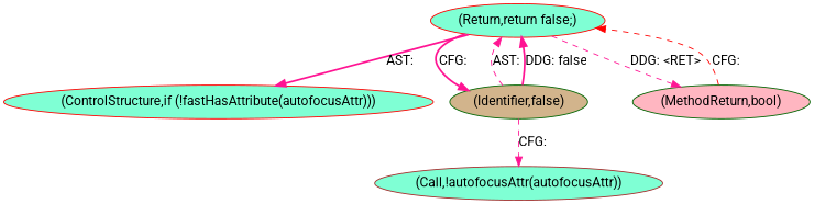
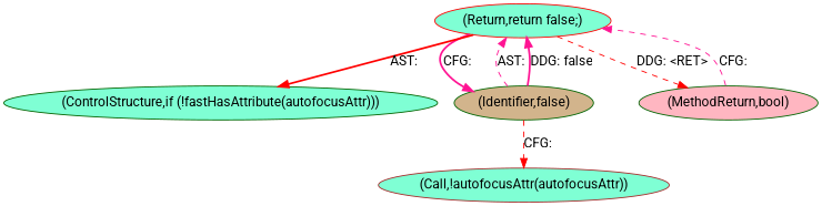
  digraph {
    fontname=Roboto
    node [color=red fillcolor=aquamarine fontname=Roboto style=filled]
    edge [color=deeppink fontname=Roboto style=dashed]
    n1 [label="(Return,return false;)"]
    n2 [color=darkgreen fillcolor=tan label="(Identifier,false)"]
-   n3 [label="(ControlStructure,if (!fastHasAttribute(autofocusAttr)))"]
+   n3 [color=darkgreen label="(ControlStructure,if (!fastHasAttribute(autofocusAttr)))"]
    n4 [color=darkgreen fillcolor=lightpink label="(MethodReturn,bool)"]
    n5 [color=brown label="(Call,!autofocusAttr(autofocusAttr))"]
    n1 -> n2 [label="CFG: " style=bold]
-   n1 -> n3 [label="AST: " style=bold]
-   n1 -> n4 [label="DDG: <RET>"]
+   n1 -> n3 [color=red label="AST: " style=bold]
+   n1 -> n4 [color=red label="DDG: <RET>"]
    n2 -> n1 [label="AST: "]
    n2 -> n1 [label="DDG: false" style=bold]
-   n2 -> n5 [label="CFG: "]
-   n4 -> n1 [color=red label="CFG: "]
+   n2 -> n5 [color=red label="CFG: "]
+   n4 -> n1 [label="CFG: "]
  }
